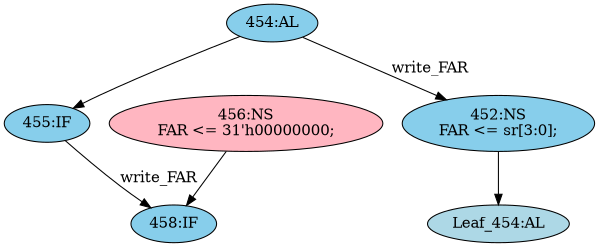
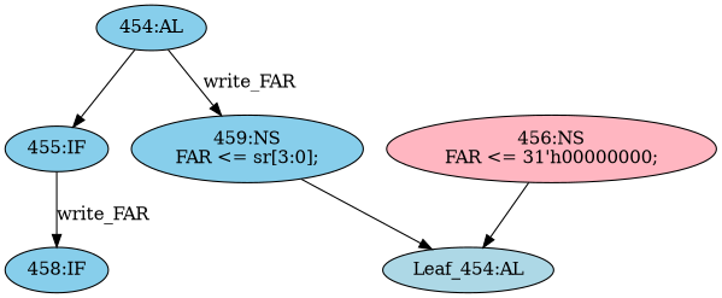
  strict digraph {
    node [fillcolor=skyblue style=filled statements="[]" typ=IfStatement]
    edge [cond="[]" lineno=None]
    n1 [def_var="['FAR']" fillcolor=lightblue label="Leaf_454:AL" statements="" typ=""]
    n2 [ast="<pyverilog.vparser.ast.Always object at 0x7f1e4d7e78d0>" clk_sens=False label="454:AL" sens="['cclk', 'internal_reset']" typ=Always use_var="['internal_reset', 'write_FAR', 'sr']"]
    n3 [ast="<pyverilog.vparser.ast.IfStatement object at 0x7f1e4d7dea10>" label="455:IF"]
-   n4 [ast="<pyverilog.vparser.ast.NonblockingSubstitution object at 0x7f1e4d7e7a90>" label="452:NS\nFAR <= sr[3:0];" statements="[<pyverilog.vparser.ast.NonblockingSubstitution object at 0x7f1e4d7e7a90>]" typ=NonblockingSubstitution]
+   n4 [ast="<pyverilog.vparser.ast.NonblockingSubstitution object at 0x7f1e4d7e7a90>" label="459:NS\nFAR <= sr[3:0];" statements="[<pyverilog.vparser.ast.NonblockingSubstitution object at 0x7f1e4d7e7a90>]" typ=NonblockingSubstitution]
    n5 [ast="<pyverilog.vparser.ast.IfStatement object at 0x7f1e4d7e7a50>" label="458:IF"]
    n6 [ast="<pyverilog.vparser.ast.NonblockingSubstitution object at 0x7f1e4d7e7cd0>" fillcolor=lightpink label="456:NS\nFAR <= 31'h00000000;" statements="[<pyverilog.vparser.ast.NonblockingSubstitution object at 0x7f1e4d7e7cd0>]" typ=NonblockingSubstitution]
    n2 -> n3
    n2 -> n4 [cond="['write_FAR']" label=write_FAR lineno=458]
    n3 -> n5 [cond="['internal_reset']" label=write_FAR lineno=455]
    n4 -> n1
-   n6 -> n5
+   n6 -> n1
  }
